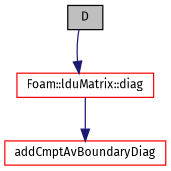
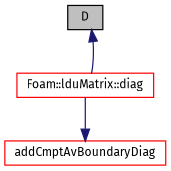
  digraph {
    fontname="Fira Sans"
    rankdir=TB
    node [color=red fontname="Fira Sans" fontsize=10 shape=record]
    edge [color=midnightblue fontname="Fira Sans" fontsize=10 labelfontname=FreeSans labelfontsize=10 style=solid]
    n1 [color=black fillcolor=grey75 fontcolor=black height=0.2 label=D style=filled width=0.4]
    n2 [height=0.2 label="Foam::lduMatrix::diag" width=0.4]
    n3 [height=0.2 label=addCmptAvBoundaryDiag width=0.4]
-   n1 -> n2
+   n2 -> n1
    n2 -> n3
  }
